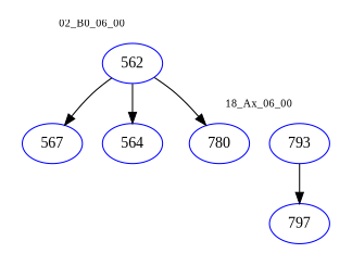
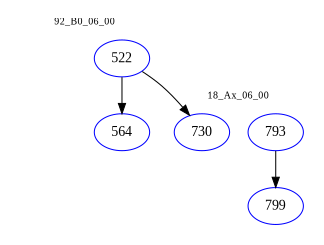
  digraph {
    fontname="Liberation Serif"
    node [color=blue fontname="Liberation Serif"]
    edge [color=black fontname="Liberation Serif"]
    n1 [label=793]
-   n2 [label=780]
-   n3 [label=797]
-   n4 [label=562]
-   n5 [label=567]
+   n2 [label=730]
+   n3 [label=799]
+   n4 [label=522]
    n6 [label=564]
    subgraph cluster_1 {
      color=white
      fontsize=10
      label="18_Ax_06_00"
      n1
      n2
      n3
    }
    subgraph cluster_2 {
      color=white
      fontsize=10
-     label="02_B0_06_00"
+     label="92_B0_06_00"
      n4
-     n5
      n6
    }
    n1 -> n3
    n4 -> n2
-   n4 -> n5
    n4 -> n6
  }
